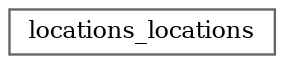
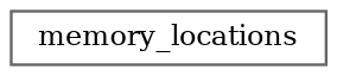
  digraph {
    rankdir=TB
    fontname="DejaVu Serif"
-   n1 [color=grey40 fillcolor=white fontname="DejaVu Serif" fontsize=10 height=0.2 label=locations_locations shape=box style=filled width=0.4]
+   n1 [color=grey40 fillcolor=white fontname="DejaVu Serif" fontsize=10 height=0.2 label=memory_locations shape=box style=filled width=0.4]
  }
